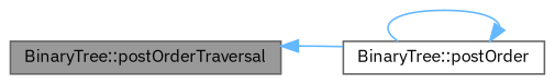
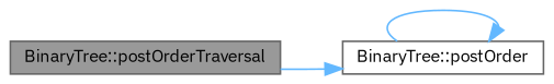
  digraph {
    rankdir=LR
    fontname="IBM Plex Sans"
    node [fontname="IBM Plex Sans" fontsize=10 shape=box style=filled]
    edge [color=steelblue1 fontname="IBM Plex Sans" fontsize=10 labelfontname=Helvetica labelfontsize=10 style=solid]
    n1 [color=gray40 fillcolor=grey60 fontcolor=black height=0.2 label="BinaryTree::postOrderTraversal" width=0.4]
    n2 [color=grey40 fillcolor=white height=0.2 label="BinaryTree::postOrder" width=0.4]
-   n2 -> n1
+   n1 -> n2
    n2 -> n2
  }
